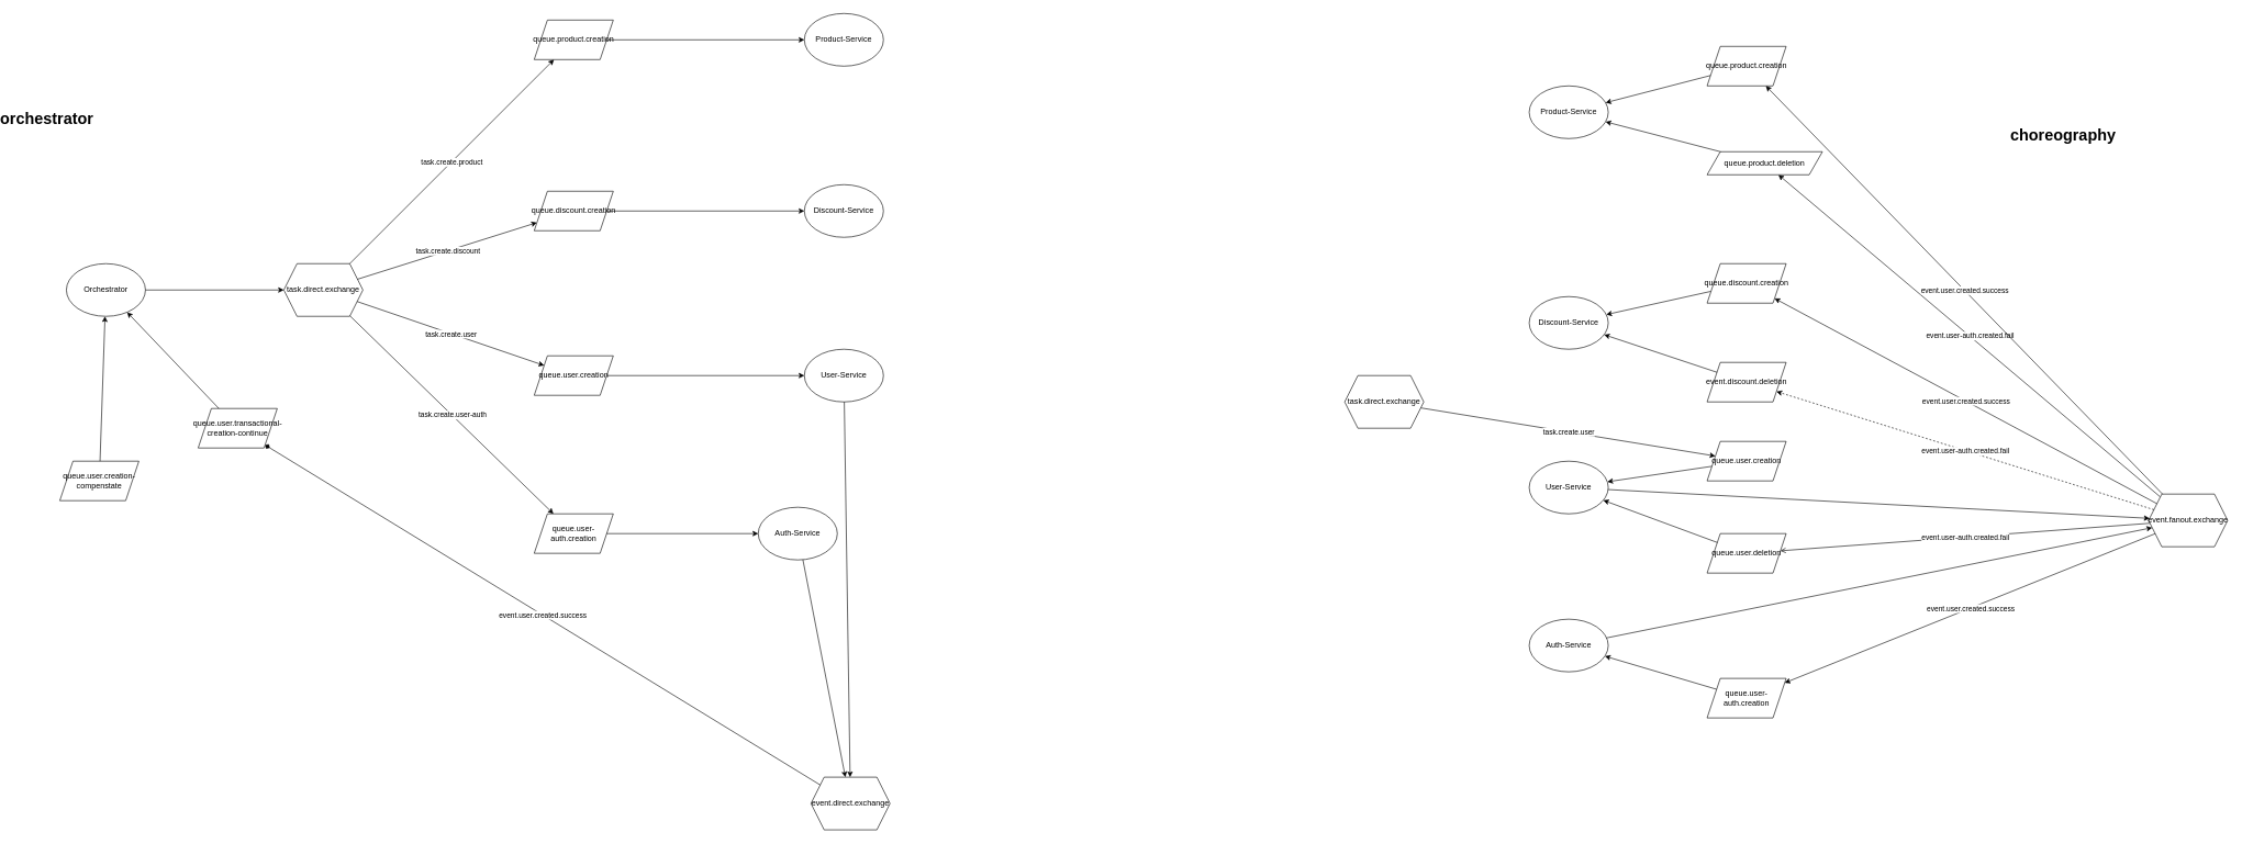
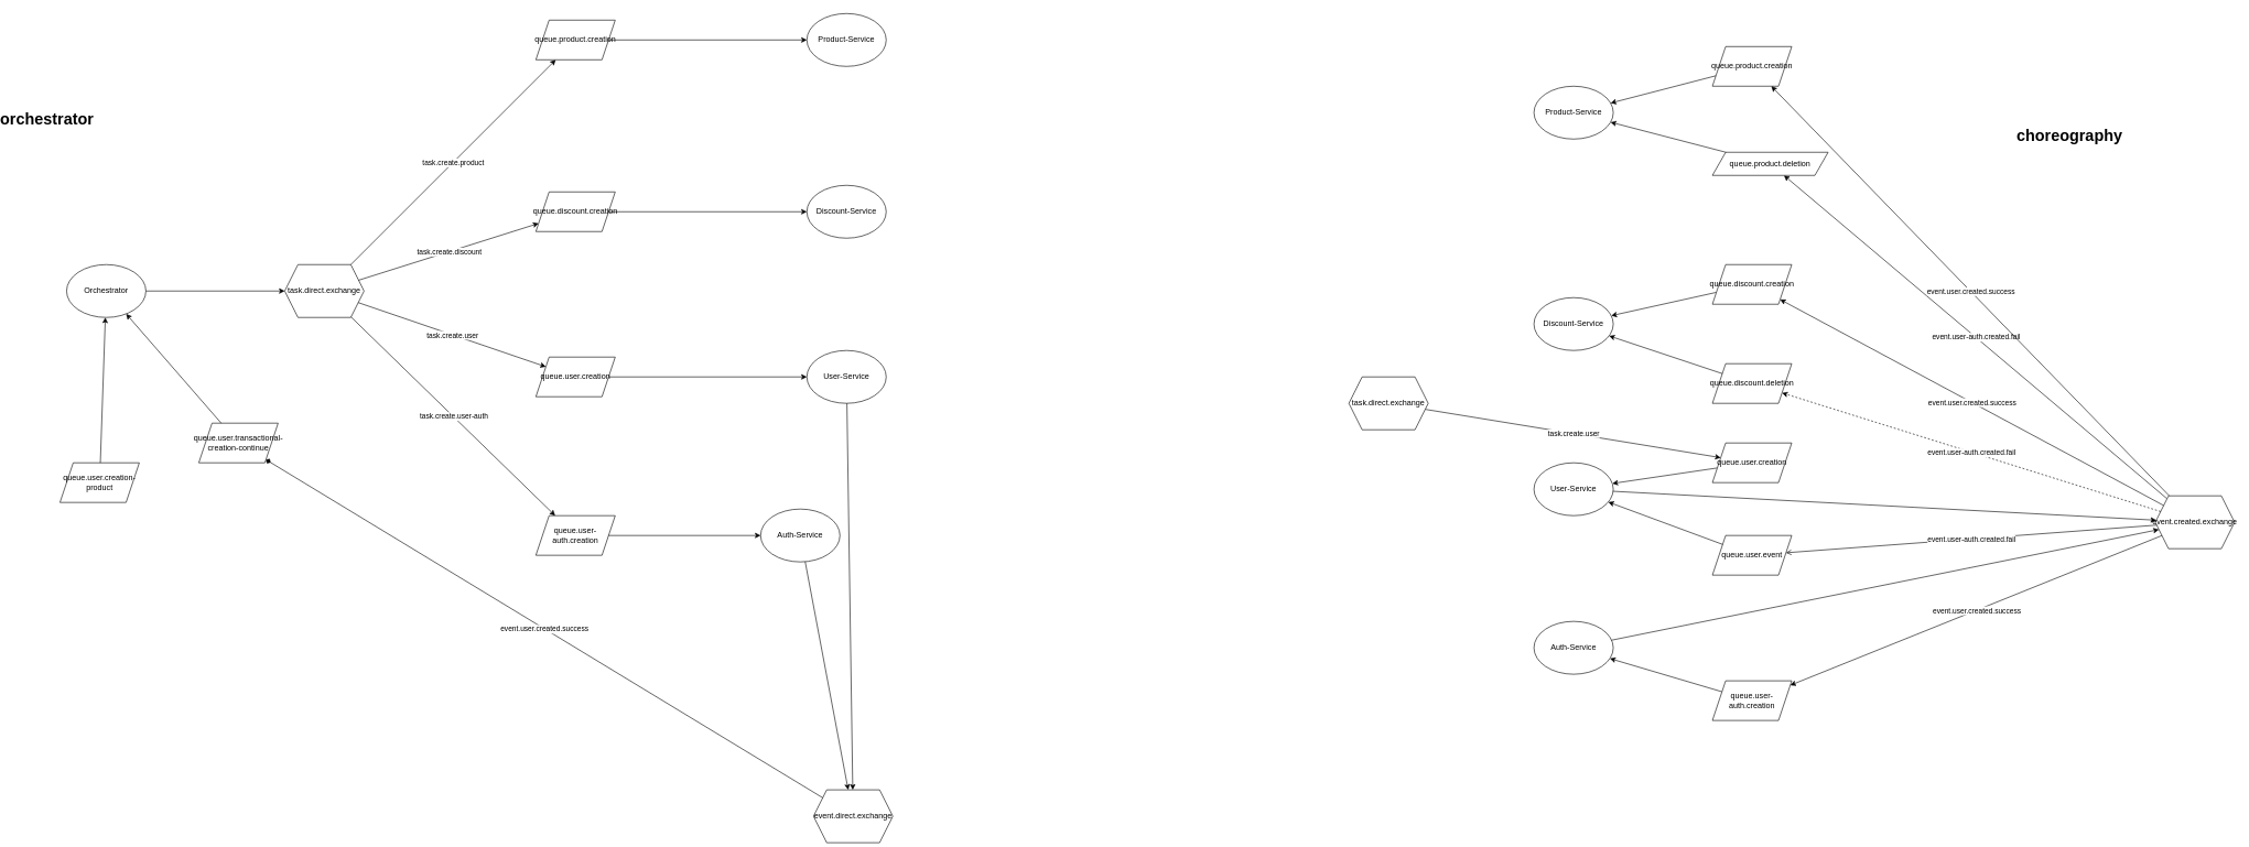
  <mxCell id="0" />
  <mxCell id="1" parent="0" />
  <mxCell id="2" value="orchestrator" style="text;strokeColor=none;fillColor=none;html=1;fontSize=24;fontStyle=1;verticalAlign=middle;align=center;" parent="1" vertex="1"><mxGeometry x="20" y="160" width="100" height="40" as="geometry" /></mxCell>
  <mxCell id="3" value="Orchestrator" style="ellipse;whiteSpace=wrap;html=1;" parent="1" vertex="1"><mxGeometry x="100" y="400" width="120" height="80" as="geometry" /></mxCell>
  <mxCell id="4" value="task.direct.exchange" style="shape=hexagon;perimeter=hexagonPerimeter2;whiteSpace=wrap;html=1;fixedSize=1;" parent="1" vertex="1"><mxGeometry x="430" y="400" width="120" height="80" as="geometry" /></mxCell>
- <mxCell id="5" value="event.direct.exchange" style="shape=hexagon;perimeter=hexagonPerimeter2;whiteSpace=wrap;html=1;fixedSize=1;" parent="1" vertex="1"><mxGeometry x="1230" y="1180" width="120" height="80" as="geometry" /></mxCell>
+ <mxCell id="5" value="event.direct.exchange" style="shape=hexagon;perimeter=hexagonPerimeter2;whiteSpace=wrap;html=1;fixedSize=1;" parent="1" vertex="1"><mxGeometry x="1230" y="1195" width="120" height="80" as="geometry" /></mxCell>
  <mxCell id="6" value="" style="endArrow=classic;html=1;rounded=0;" parent="1" source="4" target="8" edge="1"><mxGeometry relative="1" as="geometry"><mxPoint x="699" y="286" as="sourcePoint" /><mxPoint x="1041" y="210" as="targetPoint" /></mxGeometry></mxCell>
  <mxCell id="7" value="task.create.user" style="edgeLabel;resizable=0;html=1;;align=center;verticalAlign=middle;" parent="6" connectable="0" vertex="1"><mxGeometry relative="1" as="geometry" /></mxCell>
  <mxCell id="8" value="queue.user.creation" style="shape=parallelogram;perimeter=parallelogramPerimeter;whiteSpace=wrap;html=1;fixedSize=1;" parent="1" vertex="1"><mxGeometry x="810" y="540" width="120" height="60" as="geometry" /></mxCell>
  <mxCell id="9" value="queue.user-auth.creation" style="shape=parallelogram;perimeter=parallelogramPerimeter;whiteSpace=wrap;html=1;fixedSize=1;" parent="1" vertex="1"><mxGeometry x="810" y="780" width="120" height="60" as="geometry" /></mxCell>
  <mxCell id="10" value="" style="endArrow=classic;html=1;rounded=0;" parent="1" source="4" target="9" edge="1"><mxGeometry relative="1" as="geometry"><mxPoint x="510" y="350" as="sourcePoint" /><mxPoint x="856" y="492" as="targetPoint" /></mxGeometry></mxCell>
  <mxCell id="11" value="task.create.user-auth" style="edgeLabel;resizable=0;html=1;;align=center;verticalAlign=middle;" parent="10" connectable="0" vertex="1"><mxGeometry relative="1" as="geometry" /></mxCell>
  <mxCell id="12" value="User-Service" style="ellipse;whiteSpace=wrap;html=1;" parent="1" vertex="1"><mxGeometry x="1220" y="530" width="120" height="80" as="geometry" /></mxCell>
  <mxCell id="13" value="Auth-Service" style="ellipse;whiteSpace=wrap;html=1;" parent="1" vertex="1"><mxGeometry x="1150" y="770" width="120" height="80" as="geometry" /></mxCell>
  <mxCell id="14" value="" style="endArrow=classic;html=1;rounded=0;" parent="1" source="9" target="13" edge="1"><mxGeometry width="50" height="50" relative="1" as="geometry"><mxPoint x="1060" y="451" as="sourcePoint" /><mxPoint x="1326" y="331" as="targetPoint" /></mxGeometry></mxCell>
  <mxCell id="15" value="" style="endArrow=classic;html=1;rounded=0;" parent="1" source="8" target="12" edge="1"><mxGeometry width="50" height="50" relative="1" as="geometry"><mxPoint x="1067" y="180" as="sourcePoint" /><mxPoint x="1371" y="110" as="targetPoint" /></mxGeometry></mxCell>
  <mxCell id="16" value="Product-Service" style="ellipse;whiteSpace=wrap;html=1;" parent="1" vertex="1"><mxGeometry x="1220" y="20" width="120" height="80" as="geometry" /></mxCell>
  <mxCell id="17" value="Discount-Service" style="ellipse;whiteSpace=wrap;html=1;" parent="1" vertex="1"><mxGeometry x="1220" y="280" width="120" height="80" as="geometry" /></mxCell>
  <mxCell id="18" value="" style="endArrow=classic;html=1;rounded=0;" parent="1" source="4" target="23" edge="1"><mxGeometry relative="1" as="geometry"><mxPoint x="538" y="113" as="sourcePoint" /><mxPoint x="770" y="-20" as="targetPoint" /></mxGeometry></mxCell>
  <mxCell id="19" value="task.create.discount" style="edgeLabel;resizable=0;html=1;;align=center;verticalAlign=middle;" parent="18" connectable="0" vertex="1"><mxGeometry relative="1" as="geometry" /></mxCell>
  <mxCell id="20" value="" style="endArrow=classic;html=1;rounded=0;" parent="1" source="4" target="22" edge="1"><mxGeometry relative="1" as="geometry"><mxPoint x="370" y="121" as="sourcePoint" /><mxPoint x="650" y="-160" as="targetPoint" /></mxGeometry></mxCell>
  <mxCell id="21" value="task.create.product" style="edgeLabel;resizable=0;html=1;;align=center;verticalAlign=middle;" parent="20" connectable="0" vertex="1"><mxGeometry relative="1" as="geometry" /></mxCell>
  <mxCell id="22" value="queue.product.creation" style="shape=parallelogram;perimeter=parallelogramPerimeter;whiteSpace=wrap;html=1;fixedSize=1;" parent="1" vertex="1"><mxGeometry x="810" y="30" width="120" height="60" as="geometry" /></mxCell>
  <mxCell id="23" value="queue.discount.creation" style="shape=parallelogram;perimeter=parallelogramPerimeter;whiteSpace=wrap;html=1;fixedSize=1;" parent="1" vertex="1"><mxGeometry x="810" y="290" width="120" height="60" as="geometry" /></mxCell>
  <mxCell id="24" value="" style="endArrow=classic;html=1;rounded=0;" parent="1" source="22" target="16" edge="1"><mxGeometry width="50" height="50" relative="1" as="geometry"><mxPoint x="891" y="-287" as="sourcePoint" /><mxPoint x="1110" y="-300" as="targetPoint" /></mxGeometry></mxCell>
  <mxCell id="25" value="" style="endArrow=classic;html=1;rounded=0;" parent="1" source="23" target="17" edge="1"><mxGeometry width="50" height="50" relative="1" as="geometry"><mxPoint x="931" y="43" as="sourcePoint" /><mxPoint x="1150" y="30" as="targetPoint" /></mxGeometry></mxCell>
  <mxCell id="26" value="" style="endArrow=classic;html=1;rounded=0;" parent="1" source="3" target="4" edge="1"><mxGeometry width="50" height="50" relative="1" as="geometry"><mxPoint x="200" y="652" as="sourcePoint" /><mxPoint x="510" y="660" as="targetPoint" /></mxGeometry></mxCell>
  <mxCell id="27" value="" style="endArrow=diamond;html=1;rounded=0;" parent="1" source="5" edge="1" target="29"><mxGeometry relative="1" as="geometry"><mxPoint x="560.002" y="989.996" as="sourcePoint" /><mxPoint x="310" y="810" as="targetPoint" /></mxGeometry></mxCell>
  <mxCell id="28" value="event.user.created.success" style="edgeLabel;resizable=0;html=1;;align=center;verticalAlign=middle;" parent="27" connectable="0" vertex="1"><mxGeometry relative="1" as="geometry" /></mxCell>
- <mxCell id="29" value="queue.user.transactional-creation-continue" style="shape=parallelogram;perimeter=parallelogramPerimeter;whiteSpace=wrap;html=1;fixedSize=1;" vertex="1" parent="1"><mxGeometry x="300" y="620" width="120" height="60" as="geometry" /></mxCell>
+ <mxCell id="29" value="queue.user.transactional-creation-continue" style="shape=parallelogram;perimeter=parallelogramPerimeter;whiteSpace=wrap;html=1;fixedSize=1;" vertex="1" parent="1"><mxGeometry x="300" y="640" width="120" height="60" as="geometry" /></mxCell>
  <mxCell id="30" value="" style="endArrow=classic;html=1;rounded=0;" edge="1" parent="1" source="29" target="3"><mxGeometry width="50" height="50" relative="1" as="geometry"><mxPoint x="270" y="609" as="sourcePoint" /><mxPoint x="480" y="609" as="targetPoint" /></mxGeometry></mxCell>
  <mxCell id="31" value="" style="endArrow=classic;html=1;rounded=0;" edge="1" parent="1" source="12" target="5"><mxGeometry width="50" height="50" relative="1" as="geometry"><mxPoint x="1400" y="520" as="sourcePoint" /><mxPoint x="1700" y="520" as="targetPoint" /></mxGeometry></mxCell>
- <mxCell id="32" value="queue.user.creation-compenstate" style="shape=parallelogram;perimeter=parallelogramPerimeter;whiteSpace=wrap;html=1;fixedSize=1;" vertex="1" parent="1"><mxGeometry x="90" y="700" width="120" height="60" as="geometry" /></mxCell>
+ <mxCell id="32" value="queue.user.creation-product" style="shape=parallelogram;perimeter=parallelogramPerimeter;whiteSpace=wrap;html=1;fixedSize=1;" vertex="1" parent="1"><mxGeometry x="90" y="700" width="120" height="60" as="geometry" /></mxCell>
  <mxCell id="33" value="" style="endArrow=classic;html=1;rounded=0;" edge="1" parent="1" source="32" target="3"><mxGeometry width="50" height="50" relative="1" as="geometry"><mxPoint x="341" y="630" as="sourcePoint" /><mxPoint x="202" y="484" as="targetPoint" /></mxGeometry></mxCell>
  <mxCell id="34" value="" style="endArrow=classic;html=1;rounded=0;" edge="1" parent="1" source="13" target="5"><mxGeometry width="50" height="50" relative="1" as="geometry"><mxPoint x="1236" y="597" as="sourcePoint" /><mxPoint x="702" y="764" as="targetPoint" /></mxGeometry></mxCell>
  <mxCell id="35" value="" style="endArrow=classic;html=1;rounded=0;" edge="1" source="41" target="42" parent="1"><mxGeometry relative="1" as="geometry"><mxPoint x="1799" y="456" as="sourcePoint" /><mxPoint x="2141" y="380" as="targetPoint" /></mxGeometry></mxCell>
  <mxCell id="36" value="task.create.user" style="edgeLabel;resizable=0;html=1;;align=center;verticalAlign=middle;" connectable="0" vertex="1" parent="35"><mxGeometry relative="1" as="geometry" /></mxCell>
  <mxCell id="37" value="" style="endArrow=classic;html=1;rounded=0;" edge="1" source="43" target="45" parent="1"><mxGeometry width="50" height="50" relative="1" as="geometry"><mxPoint x="2160" y="621" as="sourcePoint" /><mxPoint x="2426" y="501" as="targetPoint" /></mxGeometry></mxCell>
  <mxCell id="38" value="" style="endArrow=classic;html=1;rounded=0;" edge="1" source="42" target="44" parent="1"><mxGeometry width="50" height="50" relative="1" as="geometry"><mxPoint x="2167" y="350" as="sourcePoint" /><mxPoint x="2471" y="280" as="targetPoint" /></mxGeometry></mxCell>
  <mxCell id="39" value="" style="endArrow=classic;html=1;rounded=0;" edge="1" source="48" target="46" parent="1"><mxGeometry width="50" height="50" relative="1" as="geometry"><mxPoint x="1991" y="-117" as="sourcePoint" /><mxPoint x="2210" y="-130" as="targetPoint" /></mxGeometry></mxCell>
  <mxCell id="40" value="" style="endArrow=classic;html=1;rounded=0;" edge="1" source="49" target="47" parent="1"><mxGeometry width="50" height="50" relative="1" as="geometry"><mxPoint x="2031" y="213" as="sourcePoint" /><mxPoint x="2250" y="200" as="targetPoint" /></mxGeometry></mxCell>
  <mxCell id="41" value="task.direct.exchange" style="shape=hexagon;perimeter=hexagonPerimeter2;whiteSpace=wrap;html=1;fixedSize=1;" vertex="1" parent="1"><mxGeometry x="2040" y="570" width="120" height="80" as="geometry" /></mxCell>
  <mxCell id="42" value="queue.user.creation" style="shape=parallelogram;perimeter=parallelogramPerimeter;whiteSpace=wrap;html=1;fixedSize=1;" vertex="1" parent="1"><mxGeometry x="2590" y="670" width="120" height="60" as="geometry" /></mxCell>
  <mxCell id="43" value="queue.user-auth.creation" style="shape=parallelogram;perimeter=parallelogramPerimeter;whiteSpace=wrap;html=1;fixedSize=1;" vertex="1" parent="1"><mxGeometry x="2590" y="1030" width="120" height="60" as="geometry" /></mxCell>
  <mxCell id="44" value="User-Service" style="ellipse;whiteSpace=wrap;html=1;" vertex="1" parent="1"><mxGeometry x="2320" y="700" width="120" height="80" as="geometry" /></mxCell>
  <mxCell id="45" value="Auth-Service" style="ellipse;whiteSpace=wrap;html=1;" vertex="1" parent="1"><mxGeometry x="2320" y="940" width="120" height="80" as="geometry" /></mxCell>
  <mxCell id="46" value="Product-Service" style="ellipse;whiteSpace=wrap;html=1;" vertex="1" parent="1"><mxGeometry x="2320" y="130" width="120" height="80" as="geometry" /></mxCell>
  <mxCell id="47" value="Discount-Service" style="ellipse;whiteSpace=wrap;html=1;" vertex="1" parent="1"><mxGeometry x="2320" y="450" width="120" height="80" as="geometry" /></mxCell>
  <mxCell id="48" value="queue.product.creation" style="shape=parallelogram;perimeter=parallelogramPerimeter;whiteSpace=wrap;html=1;fixedSize=1;" vertex="1" parent="1"><mxGeometry x="2590" y="70" width="120" height="60" as="geometry" /></mxCell>
  <mxCell id="49" value="queue.discount.creation" style="shape=parallelogram;perimeter=parallelogramPerimeter;whiteSpace=wrap;html=1;fixedSize=1;" vertex="1" parent="1"><mxGeometry x="2590" y="400" width="120" height="60" as="geometry" /></mxCell>
  <mxCell id="50" value="" style="endArrow=classic;html=1;rounded=0;" edge="1" source="54" target="43" parent="1"><mxGeometry relative="1" as="geometry"><mxPoint x="3150.002" y="669.996" as="sourcePoint" /><mxPoint x="2900" y="490" as="targetPoint" /></mxGeometry></mxCell>
  <mxCell id="51" value="event.user.created.success" style="edgeLabel;resizable=0;html=1;;align=center;verticalAlign=middle;" connectable="0" vertex="1" parent="50"><mxGeometry relative="1" as="geometry" /></mxCell>
  <mxCell id="52" value="" style="endArrow=classic;html=1;rounded=0;" edge="1" source="54" target="61" parent="1"><mxGeometry relative="1" as="geometry"><mxPoint x="4100" y="650" as="sourcePoint" /><mxPoint x="3192.432" y="110" as="targetPoint" /></mxGeometry></mxCell>
  <mxCell id="53" value="event.user-auth.created.fail" style="edgeLabel;resizable=0;html=1;;align=center;verticalAlign=middle;" connectable="0" vertex="1" parent="52"><mxGeometry relative="1" as="geometry" /></mxCell>
- <mxCell id="54" value="event.fanout.exchange" style="shape=hexagon;perimeter=hexagonPerimeter2;whiteSpace=wrap;html=1;fixedSize=1;" vertex="1" parent="1"><mxGeometry x="3260" y="750" width="120" height="80" as="geometry" /></mxCell>
+ <mxCell id="54" value="event.created.exchange" style="shape=hexagon;perimeter=hexagonPerimeter2;whiteSpace=wrap;html=1;fixedSize=1;" vertex="1" parent="1"><mxGeometry x="3260" y="750" width="120" height="80" as="geometry" /></mxCell>
  <mxCell id="55" value="" style="endArrow=classic;html=1;rounded=0;" edge="1" parent="1" source="44" target="54"><mxGeometry width="50" height="50" relative="1" as="geometry"><mxPoint x="2450" y="730" as="sourcePoint" /><mxPoint x="2750" y="730" as="targetPoint" /></mxGeometry></mxCell>
  <mxCell id="56" value="" style="endArrow=classic;html=1;rounded=0;" edge="1" parent="1" source="45" target="54"><mxGeometry width="50" height="50" relative="1" as="geometry"><mxPoint x="2310" y="860" as="sourcePoint" /><mxPoint x="2610" y="860" as="targetPoint" /></mxGeometry></mxCell>
  <mxCell id="57" value="" style="endArrow=classic;html=1;rounded=0;" edge="1" parent="1" source="54" target="49"><mxGeometry relative="1" as="geometry"><mxPoint x="3208" y="847" as="sourcePoint" /><mxPoint x="2726" y="1002" as="targetPoint" /></mxGeometry></mxCell>
  <mxCell id="58" value="event.user.created.success" style="edgeLabel;resizable=0;html=1;;align=center;verticalAlign=middle;" connectable="0" vertex="1" parent="57"><mxGeometry relative="1" as="geometry" /></mxCell>
  <mxCell id="59" value="" style="endArrow=classic;html=1;rounded=0;" edge="1" parent="1" source="54" target="48"><mxGeometry relative="1" as="geometry"><mxPoint x="3213" y="804" as="sourcePoint" /><mxPoint x="2712" y="524" as="targetPoint" /></mxGeometry></mxCell>
  <mxCell id="60" value="event.user.created.success" style="edgeLabel;resizable=0;html=1;;align=center;verticalAlign=middle;" connectable="0" vertex="1" parent="59"><mxGeometry relative="1" as="geometry" /></mxCell>
  <mxCell id="61" value="queue.product.deletion" style="shape=parallelogram;perimeter=parallelogramPerimeter;whiteSpace=wrap;html=1;fixedSize=1;" vertex="1" parent="1"><mxGeometry x="2590" y="230" width="175" height="35" as="geometry" /></mxCell>
- <mxCell id="62" value="event.discount.deletion" style="shape=parallelogram;perimeter=parallelogramPerimeter;whiteSpace=wrap;html=1;fixedSize=1;" vertex="1" parent="1"><mxGeometry x="2590" y="550" width="120" height="60" as="geometry" /></mxCell>
- <mxCell id="63" value="queue.user.deletion" style="shape=parallelogram;perimeter=parallelogramPerimeter;whiteSpace=wrap;html=1;fixedSize=1;" vertex="1" parent="1"><mxGeometry x="2590" y="810" width="120" height="60" as="geometry" /></mxCell>
+ <mxCell id="62" value="queue.discount.deletion" style="shape=parallelogram;perimeter=parallelogramPerimeter;whiteSpace=wrap;html=1;fixedSize=1;" vertex="1" parent="1"><mxGeometry x="2590" y="550" width="120" height="60" as="geometry" /></mxCell>
+ <mxCell id="63" value="queue.user.event" style="shape=parallelogram;perimeter=parallelogramPerimeter;whiteSpace=wrap;html=1;fixedSize=1;" vertex="1" parent="1"><mxGeometry x="2590" y="810" width="120" height="60" as="geometry" /></mxCell>
  <mxCell id="64" value="" style="endArrow=classic;html=1;rounded=0;dashed=1;" edge="1" parent="1" source="54" target="62"><mxGeometry relative="1" as="geometry"><mxPoint x="3219" y="792" as="sourcePoint" /><mxPoint x="2692" y="300" as="targetPoint" /></mxGeometry></mxCell>
  <mxCell id="65" value="event.user-auth.created.fail" style="edgeLabel;resizable=0;html=1;;align=center;verticalAlign=middle;" connectable="0" vertex="1" parent="64"><mxGeometry relative="1" as="geometry" /></mxCell>
  <mxCell id="66" value="" style="endArrow=open;html=1;rounded=0;" edge="1" parent="1" source="54" target="63"><mxGeometry relative="1" as="geometry"><mxPoint x="3210" y="810" as="sourcePoint" /><mxPoint x="2704" y="608" as="targetPoint" /></mxGeometry></mxCell>
  <mxCell id="67" value="event.user-auth.created.fail" style="edgeLabel;resizable=0;html=1;;align=center;verticalAlign=middle;" connectable="0" vertex="1" parent="66"><mxGeometry relative="1" as="geometry" /></mxCell>
  <mxCell id="68" value="" style="endArrow=classic;html=1;rounded=0;" edge="1" parent="1" source="62" target="47"><mxGeometry width="50" height="50" relative="1" as="geometry"><mxPoint x="2616" y="452" as="sourcePoint" /><mxPoint x="2447" y="488" as="targetPoint" /></mxGeometry></mxCell>
  <mxCell id="69" value="" style="endArrow=classic;html=1;rounded=0;" edge="1" parent="1" source="63" target="44"><mxGeometry width="50" height="50" relative="1" as="geometry"><mxPoint x="2615" y="575" as="sourcePoint" /><mxPoint x="2444" y="518" as="targetPoint" /></mxGeometry></mxCell>
  <mxCell id="70" value="" style="endArrow=classic;html=1;rounded=0;" edge="1" parent="1" source="61" target="46"><mxGeometry width="50" height="50" relative="1" as="geometry"><mxPoint x="2600" y="340" as="sourcePoint" /><mxPoint x="2431" y="358" as="targetPoint" /></mxGeometry></mxCell>
  <mxCell id="71" value="choreography" style="text;strokeColor=none;fillColor=none;html=1;fontSize=24;fontStyle=1;verticalAlign=middle;align=center;" vertex="1" parent="1"><mxGeometry x="3080" y="185" width="100" height="40" as="geometry" /></mxCell>
